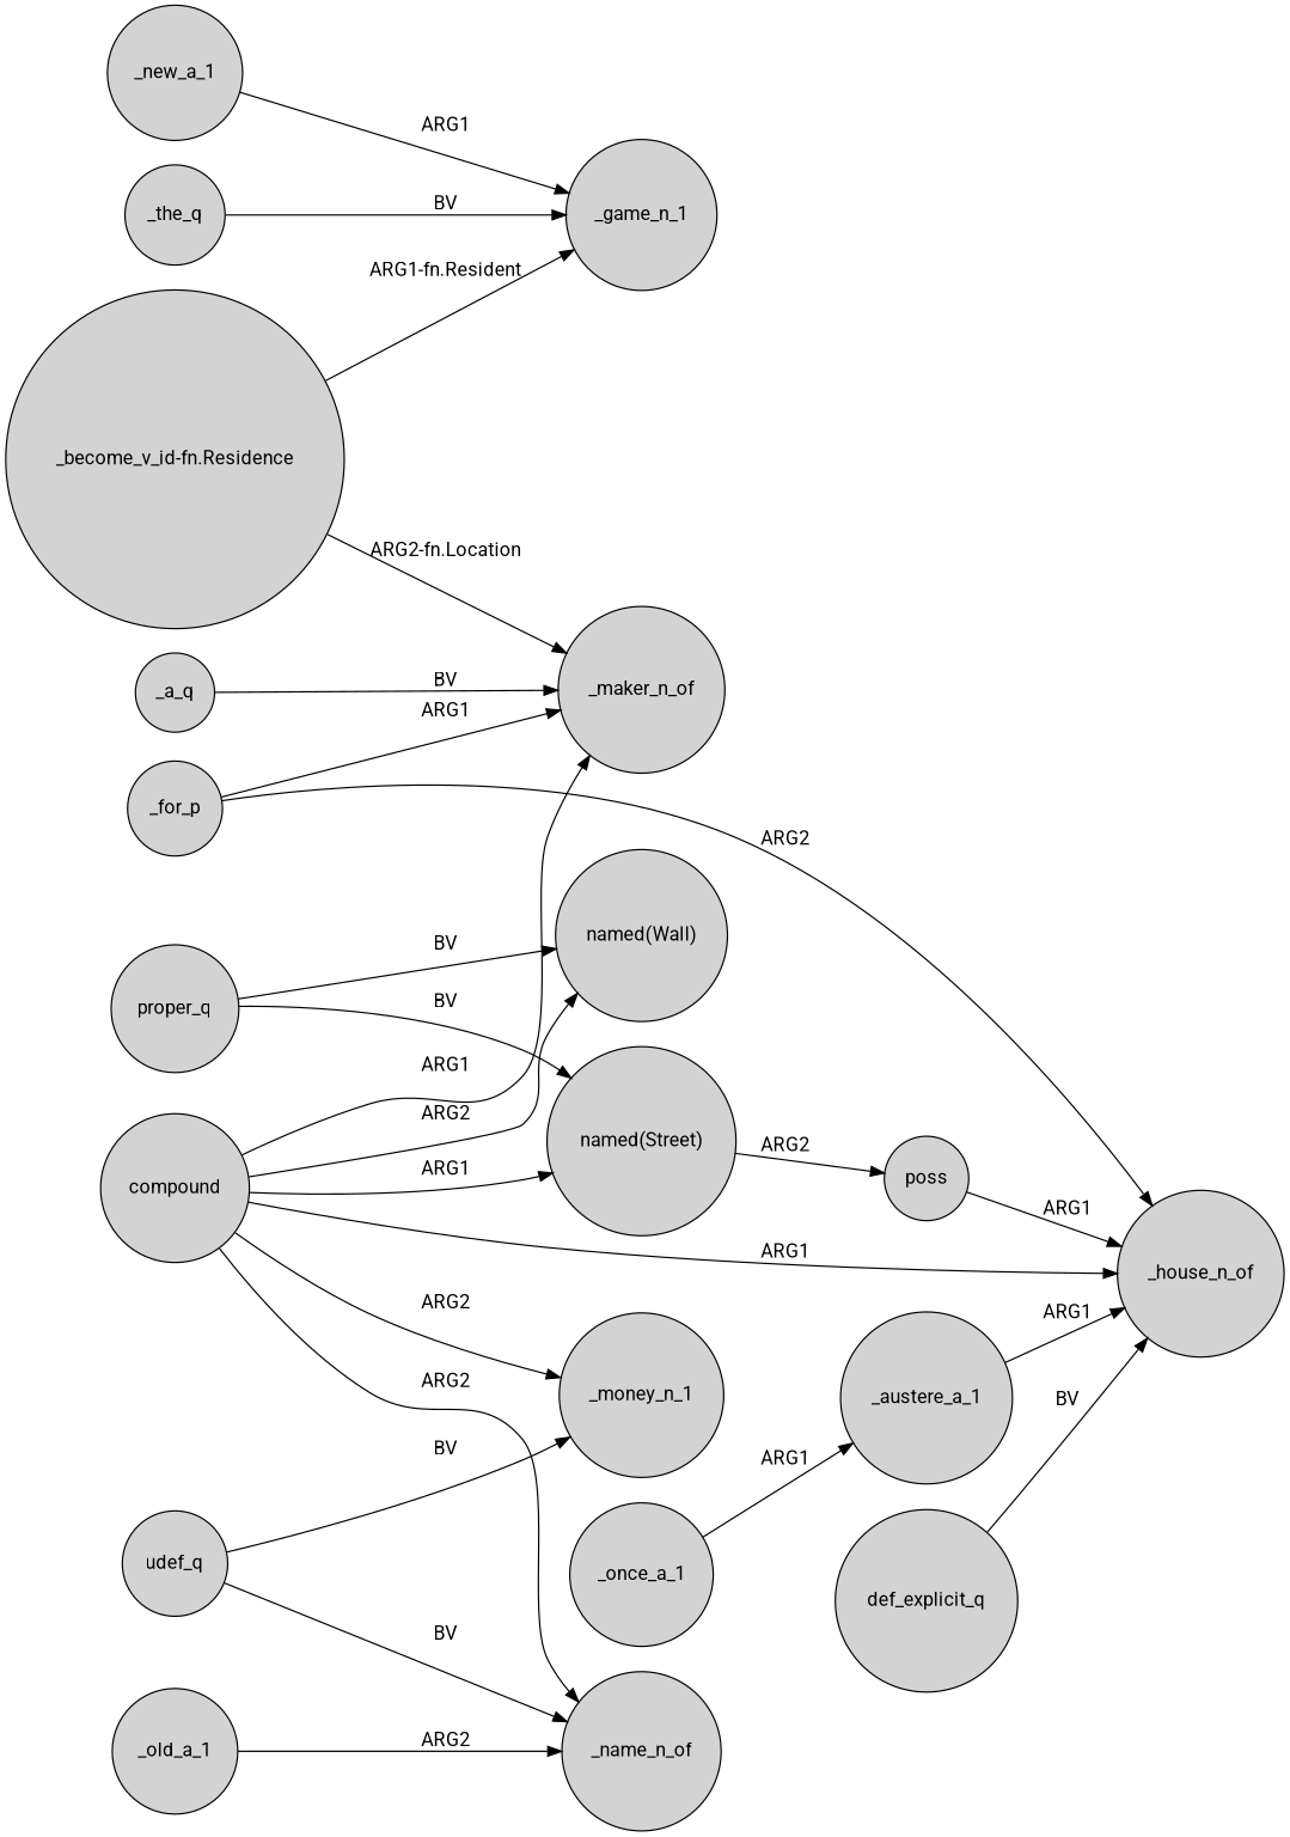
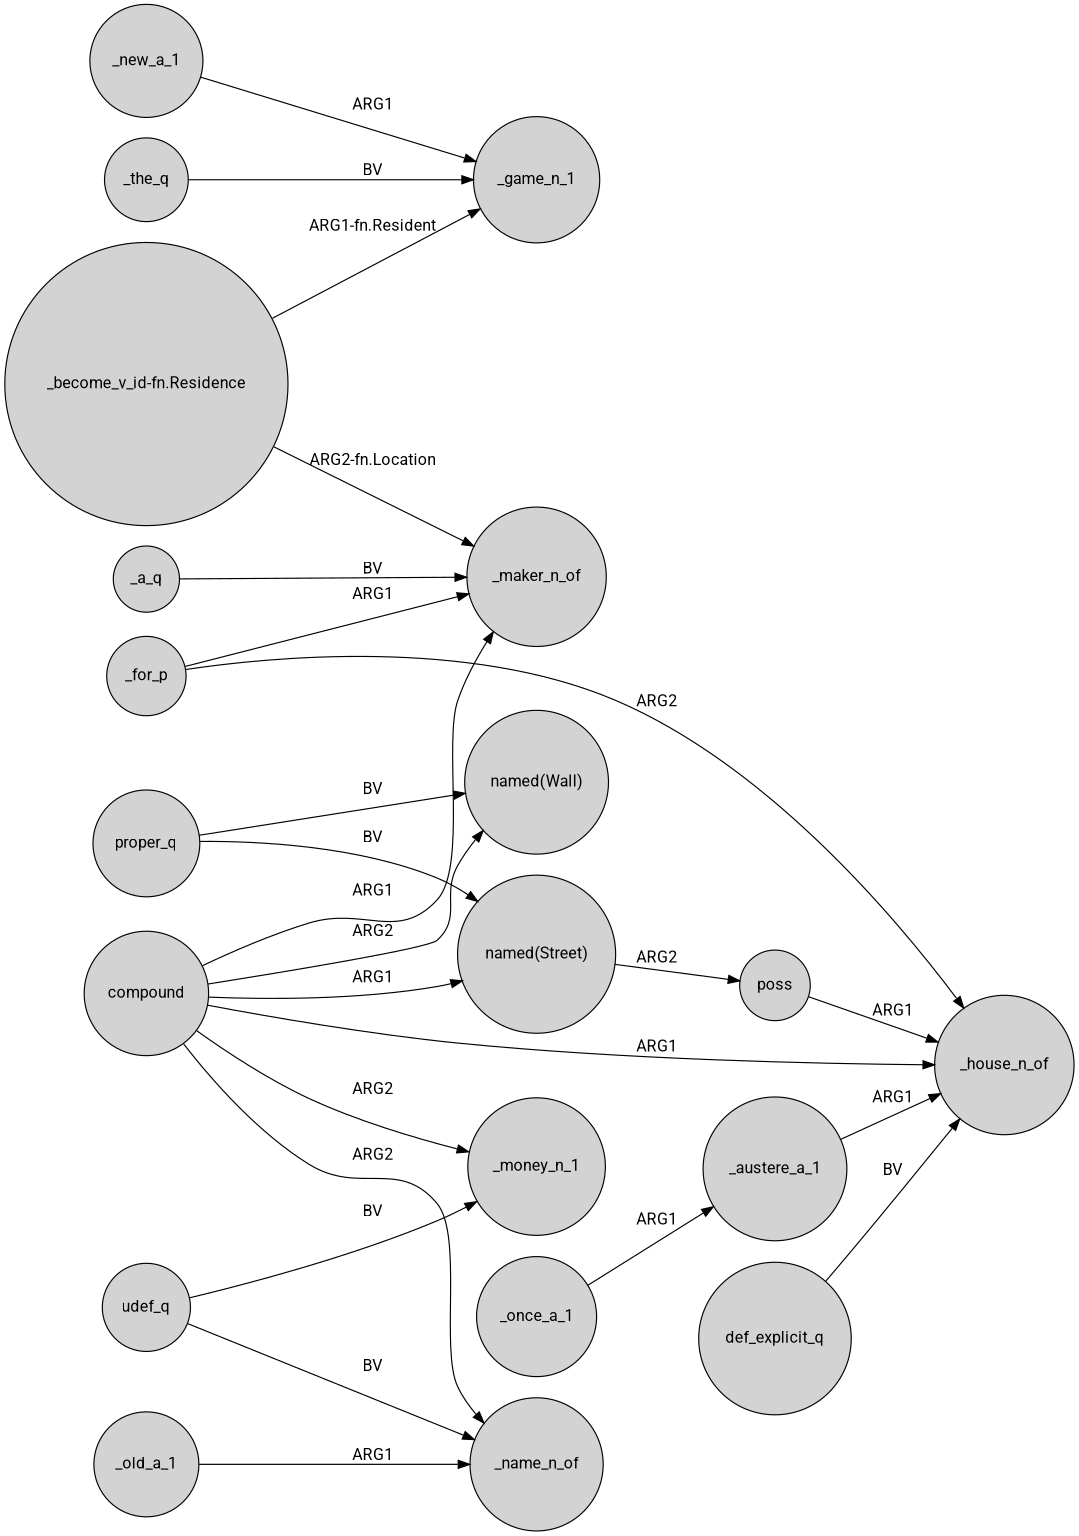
  digraph {
    fontname=Roboto
    rankdir=LR
    node [fontname=Roboto shape=circle style=filled]
    edge [fontname=Roboto]
    "_become_v_id-fn.Residence"
    _game_n_1
    _maker_n_of
    compound
    _house_n_of
    _name_n_of
    "named(Wall)"
    _money_n_1
    "named(Street)"
    poss
    _new_a_1
    _once_a_1
    _austere_a_1
    _for_p
    udef_q
    def_explicit_q
    proper_q
    _old_a_1
    _the_q
    _a_q
    "_become_v_id-fn.Residence" -> _game_n_1 [label="ARG1-fn.Resident"]
    "_become_v_id-fn.Residence" -> _maker_n_of [label="ARG2-fn.Location"]
    compound -> _maker_n_of [label=ARG1]
    compound -> _house_n_of [label=ARG1]
    compound -> _name_n_of [label=ARG2]
    compound -> "named(Wall)" [label=ARG2]
    compound -> _money_n_1 [label=ARG2]
    compound -> "named(Street)" [label=ARG1]
    "named(Street)" -> poss [label=ARG2]
    poss -> _house_n_of [label=ARG1]
    _new_a_1 -> _game_n_1 [label=ARG1]
    _once_a_1 -> _austere_a_1 [label=ARG1]
    _austere_a_1 -> _house_n_of [label=ARG1]
    _for_p -> _maker_n_of [label=ARG1]
    _for_p -> _house_n_of [label=ARG2]
    udef_q -> _name_n_of [label=BV]
    udef_q -> _money_n_1 [label=BV]
    def_explicit_q -> _house_n_of [label=BV]
    proper_q -> "named(Wall)" [label=BV]
    proper_q -> "named(Street)" [label=BV]
-   _old_a_1 -> _name_n_of [label=ARG2]
+   _old_a_1 -> _name_n_of [label=ARG1]
    _the_q -> _game_n_1 [label=BV]
    _a_q -> _maker_n_of [label=BV]
  }
